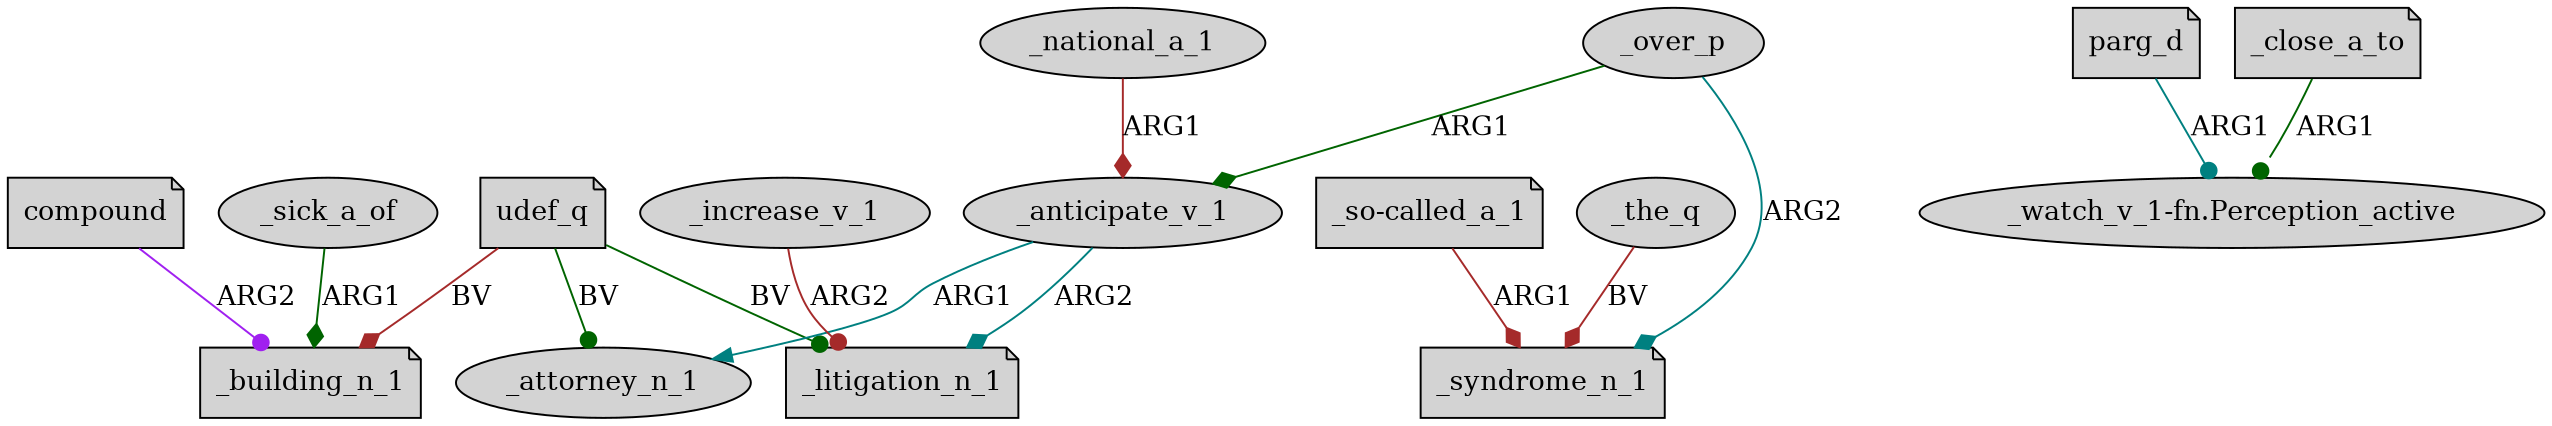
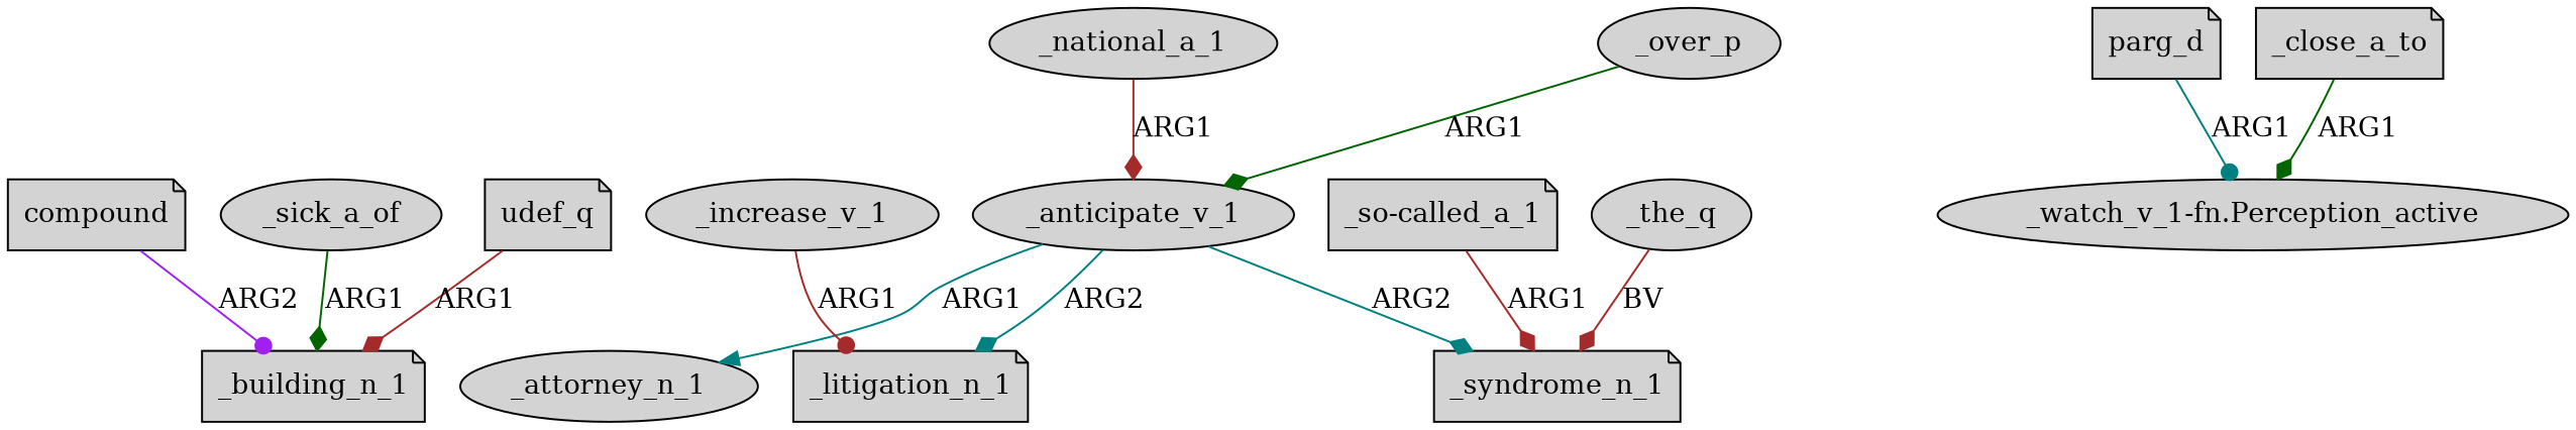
  digraph {
    node [shape=note style=filled]
    edge [arrowhead=diamond color=brown]
    udef_q
    _building_n_1
    _attorney_n_1 [shape=ellipse]
    _litigation_n_1
    "_so-called_a_1"
    _syndrome_n_1
    _anticipate_v_1 [shape=ellipse]
    _the_q [shape=ellipse]
    _national_a_1 [shape=ellipse]
    "_watch_v_1-fn.Perception_active" [shape=ellipse]
    parg_d
    _increase_v_1 [shape=ellipse]
    _over_p [shape=ellipse]
    compound
    _sick_a_of [shape=ellipse]
    _close_a_to
-   udef_q -> _building_n_1 [label=BV]
-   udef_q -> _attorney_n_1 [arrowhead=dot color=darkgreen label=BV]
-   udef_q -> _litigation_n_1 [arrowhead=dot color=darkgreen label=BV]
+   udef_q -> _building_n_1 [label=ARG1]
    "_so-called_a_1" -> _syndrome_n_1 [label=ARG1]
    _anticipate_v_1 -> _attorney_n_1 [arrowhead=normal color=teal label=ARG1]
    _anticipate_v_1 -> _litigation_n_1 [color=teal label=ARG2]
    _the_q -> _syndrome_n_1 [label=BV]
    _national_a_1 -> _anticipate_v_1 [label=ARG1]
    parg_d -> "_watch_v_1-fn.Perception_active" [arrowhead=dot color=teal label=ARG1]
-   _increase_v_1 -> _litigation_n_1 [arrowhead=dot label=ARG2]
-   _over_p -> _syndrome_n_1 [color=teal label=ARG2]
+   _increase_v_1 -> _litigation_n_1 [arrowhead=dot label=ARG1]
+   _anticipate_v_1 -> _syndrome_n_1 [color=teal label=ARG2]
    _over_p -> _anticipate_v_1 [color=darkgreen label=ARG1]
    compound -> _building_n_1 [arrowhead=dot color=purple label=ARG2]
    _sick_a_of -> _building_n_1 [color=darkgreen label=ARG1]
-   _close_a_to -> "_watch_v_1-fn.Perception_active" [arrowhead=dot color=darkgreen label=ARG1]
+   _close_a_to -> "_watch_v_1-fn.Perception_active" [color=darkgreen label=ARG1]
  }
